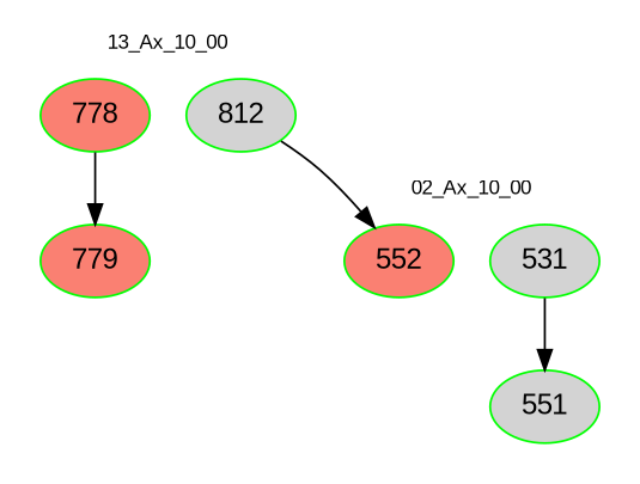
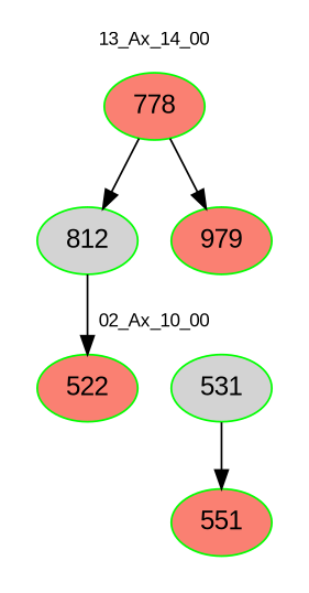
  digraph {
    fontname="Liberation Sans"
    node [color=green fillcolor=salmon fontname="Liberation Sans" style=filled]
    edge [color=black fontname="Liberation Sans"]
    n1 [fillcolor=lightgrey label=531]
-   n2 [fillcolor=lightgrey label=551]
-   n3 [label=552]
+   n2 [label=551]
+   n3 [label=522]
    n4 [label=778]
    n5 [fillcolor=lightgrey label=812]
-   n6 [label=779]
+   n6 [label=979]
    subgraph cluster_1 {
      color=white
      fontsize=10
      label="02_Ax_10_00"
      n1
      n2
      n3
    }
    subgraph cluster_2 {
      color=white
      fontsize=10
-     label="13_Ax_10_00"
+     label="13_Ax_14_00"
      n4
      n5
      n6
    }
    n1 -> n2
+   n4 -> n5
    n4 -> n6
    n5 -> n3
  }
